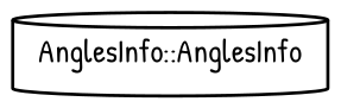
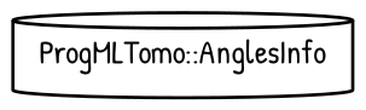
  digraph {
    rankdir=LR
    fontname="Patrick Hand"
-   n1 [color=black fillcolor=white fontname="Patrick Hand" fontsize=10 height=0.2 label="AnglesInfo::AnglesInfo" shape=cylinder style=filled width=0.4]
+   n1 [color=black fillcolor=white fontname="Patrick Hand" fontsize=10 height=0.2 label="ProgMLTomo::AnglesInfo" shape=cylinder style=filled width=0.4]
  }
